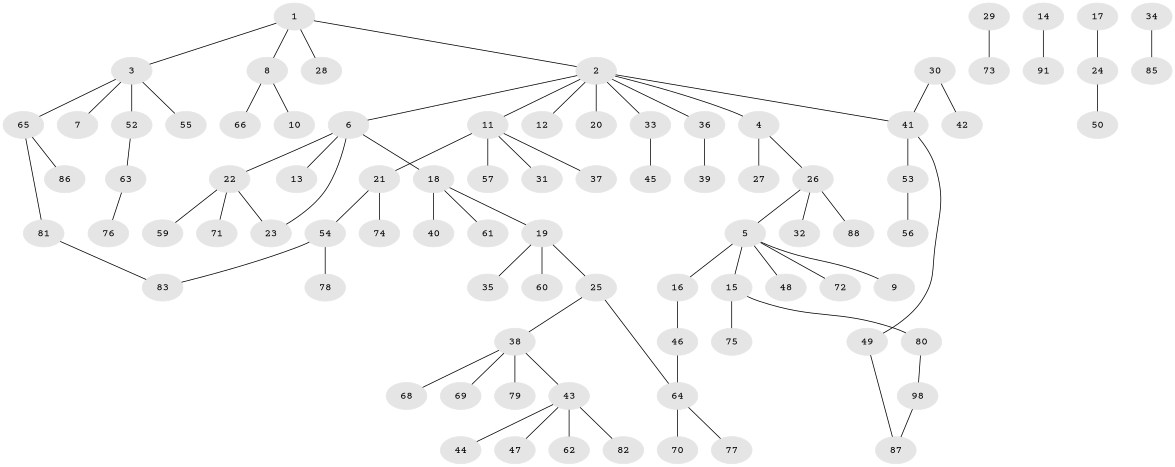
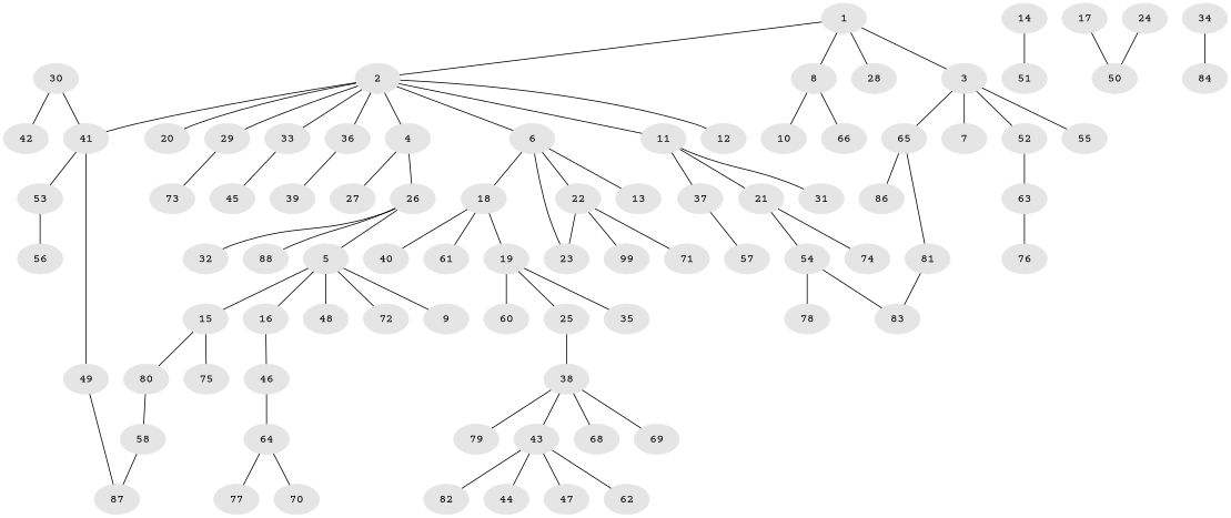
  graph {
    fontname="Courier Prime"
    node [color=gray90 fontname="Courier Prime" style=filled]
    edge [fontname="Courier Prime"]
    1
    2
    3
    8
    28
    4
    6
    11
    12
    20
    29
    33
    36
    41
    7
    52
    55
    65
    10
    66
    26
    27
    13
    18
    22
    23
    21
    31
    37
    73
    30
    42
    45
    39
    63
    81
    86
    5
    9
    15
    16
    48
    72
    32
    n45 [label=88]
    75
    80
    46
    19
    40
    61
-   59
+   59 [label=99]
    71
    14
-   51 [label=91]
+   51
    54
    74
    57
    17
    24
-   58 [label=98]
+   58
    64
    50
    87
    25
    35
    60
    38
    78
    83
    43
    68
    69
    79
    70
    77
    49
    53
    34
-   84 [label=85]
+   84
    44
    47
    62
    82
    56
    76
    1 -- 2
    1 -- 3
    1 -- 8
    1 -- 28
    2 -- 4
    2 -- 6
    2 -- 11
    2 -- 12
    2 -- 20
+   2 -- 29
    2 -- 33
    2 -- 36
    2 -- 41
    3 -- 7
    3 -- 52
    3 -- 55
    3 -- 65
    8 -- 10
    8 -- 66
    4 -- 26
    4 -- 27
    6 -- 13
    6 -- 18
    6 -- 22
    6 -- 23
    11 -- 21
    11 -- 31
    11 -- 37
    29 -- 73
    33 -- 45
    36 -- 39
    41 -- 49
    41 -- 53
    52 -- 63
    65 -- 81
    65 -- 86
    26 -- 5
    26 -- 32
    26 -- n45
    18 -- 19
    18 -- 40
    18 -- 61
    22 -- 23
    22 -- 59
    22 -- 71
    21 -- 54
    21 -- 74
-   11 -- 57
+   37 -- 57
    30 -- 41
    30 -- 42
    63 -- 76
    81 -- 83
    5 -- 9
    5 -- 15
    5 -- 16
    5 -- 48
    5 -- 72
    15 -- 75
    15 -- 80
    16 -- 46
    80 -- 58
    46 -- 64
    19 -- 25
    19 -- 35
    19 -- 60
    14 -- 51
    54 -- 78
    54 -- 83
-   17 -- 24
+   17 -- 50
    24 -- 50
    58 -- 87
    64 -- 70
    64 -- 77
-   25 -- 64
    25 -- 38
    38 -- 43
    38 -- 68
    38 -- 69
    38 -- 79
    43 -- 44
    43 -- 47
    43 -- 62
    43 -- 82
    49 -- 87
    53 -- 56
    34 -- 84
  }
